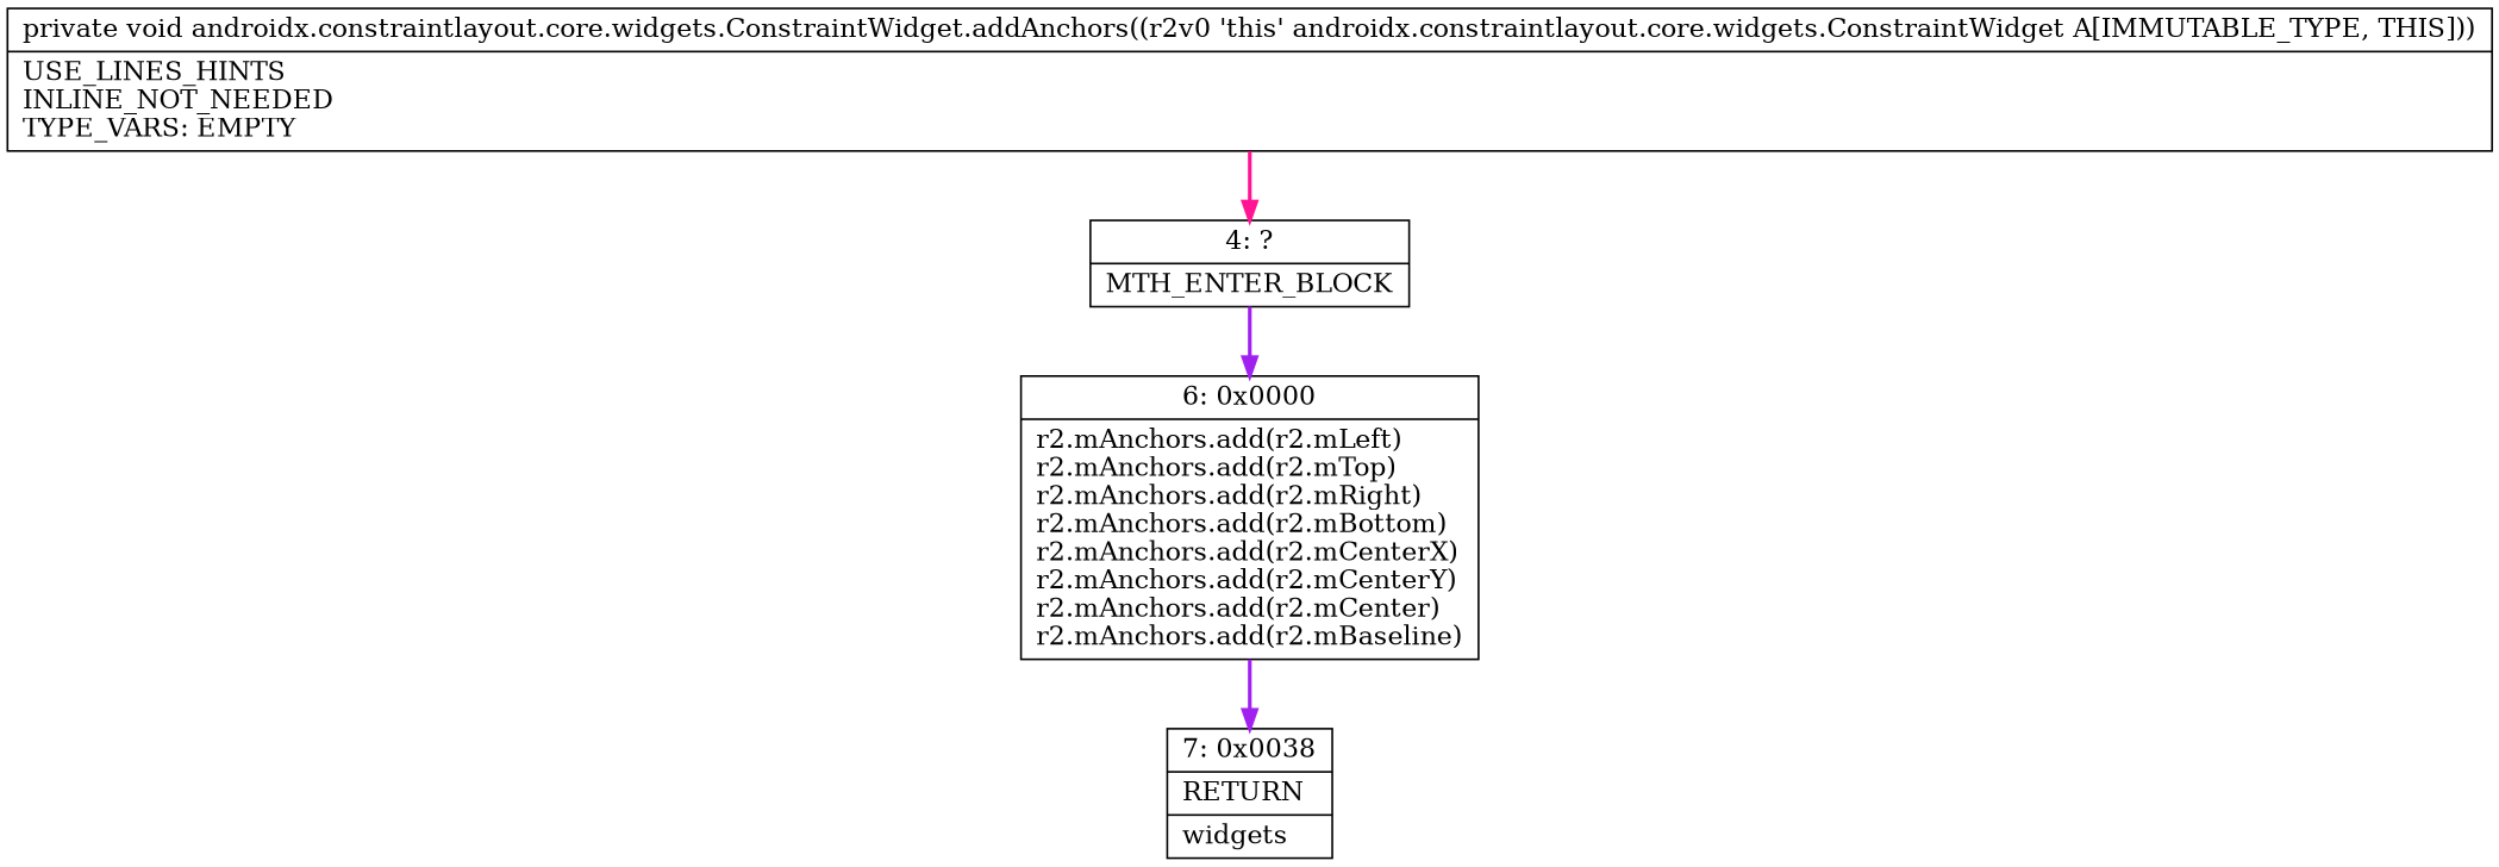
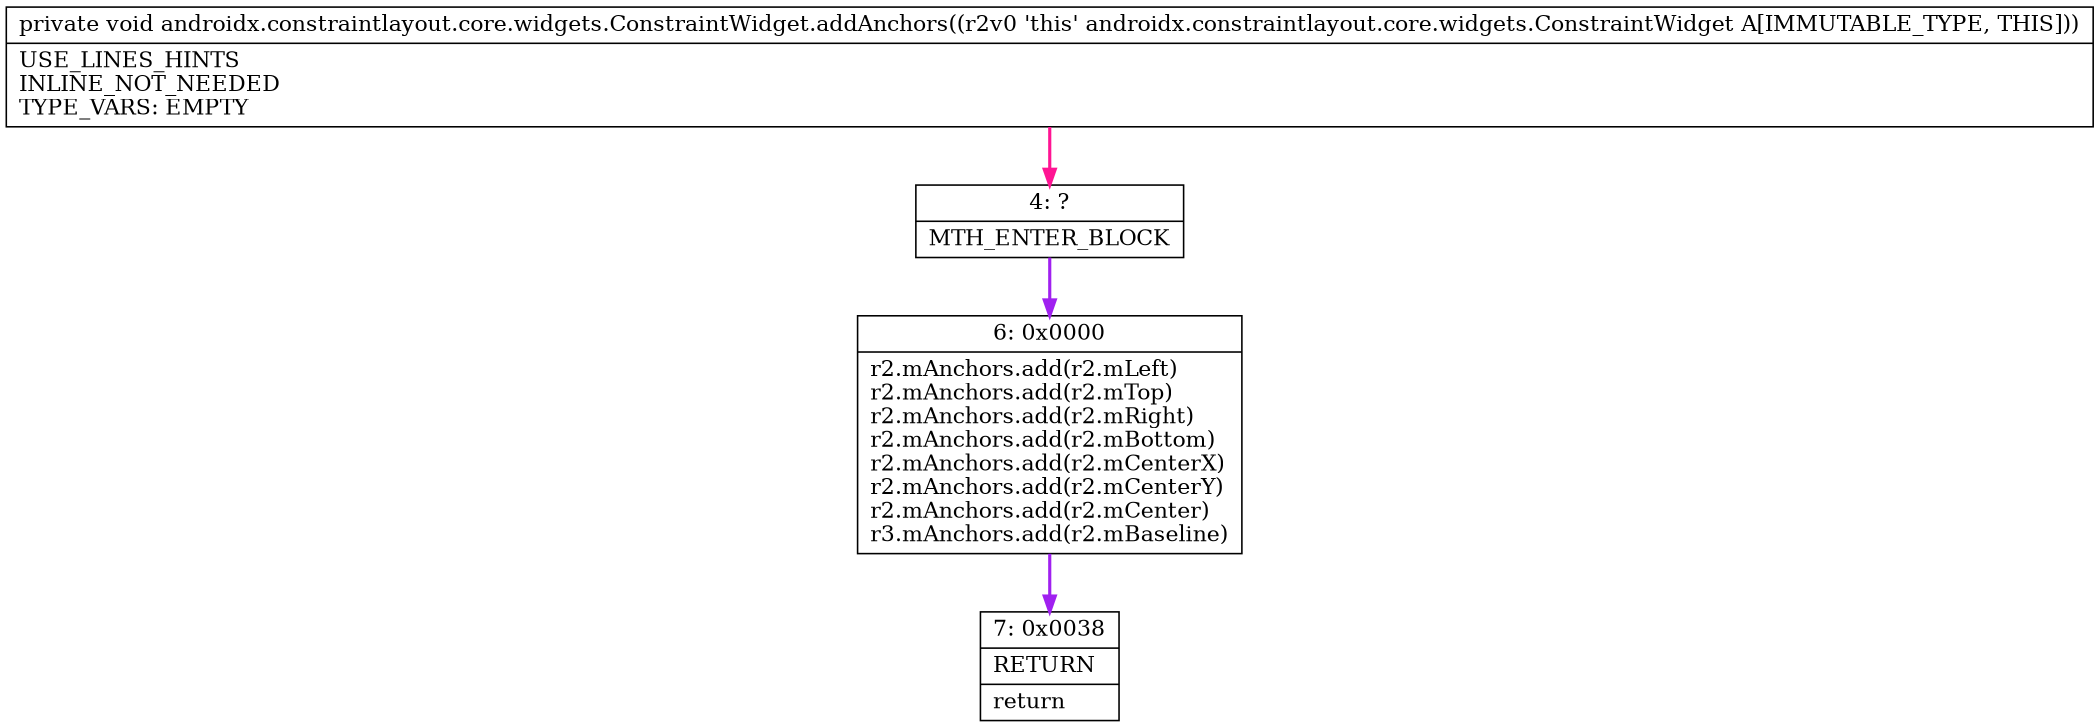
  digraph {
    node [shape=record]
    edge [color=purple style=bold]
    n1 [label="{4\:\ ?|MTH_ENTER_BLOCK\l}"]
-   n2 [label="{6\:\ 0x0000|r2.mAnchors.add(r2.mLeft)\lr2.mAnchors.add(r2.mTop)\lr2.mAnchors.add(r2.mRight)\lr2.mAnchors.add(r2.mBottom)\lr2.mAnchors.add(r2.mCenterX)\lr2.mAnchors.add(r2.mCenterY)\lr2.mAnchors.add(r2.mCenter)\lr2.mAnchors.add(r2.mBaseline)\l}"]
-   n3 [label="{7\:\ 0x0038|RETURN\l|widgets\l}"]
+   n2 [label="{6\:\ 0x0000|r2.mAnchors.add(r2.mLeft)\lr2.mAnchors.add(r2.mTop)\lr2.mAnchors.add(r2.mRight)\lr2.mAnchors.add(r2.mBottom)\lr2.mAnchors.add(r2.mCenterX)\lr2.mAnchors.add(r2.mCenterY)\lr2.mAnchors.add(r2.mCenter)\lr3.mAnchors.add(r2.mBaseline)\l}"]
+   n3 [label="{7\:\ 0x0038|RETURN\l|return\l}"]
    n4 [label="{private void androidx.constraintlayout.core.widgets.ConstraintWidget.addAnchors((r2v0 'this' androidx.constraintlayout.core.widgets.ConstraintWidget A[IMMUTABLE_TYPE, THIS]))  | USE_LINES_HINTS\lINLINE_NOT_NEEDED\lTYPE_VARS: EMPTY\l}"]
    n1 -> n2
    n2 -> n3
    n4 -> n1 [color=deeppink]
  }
